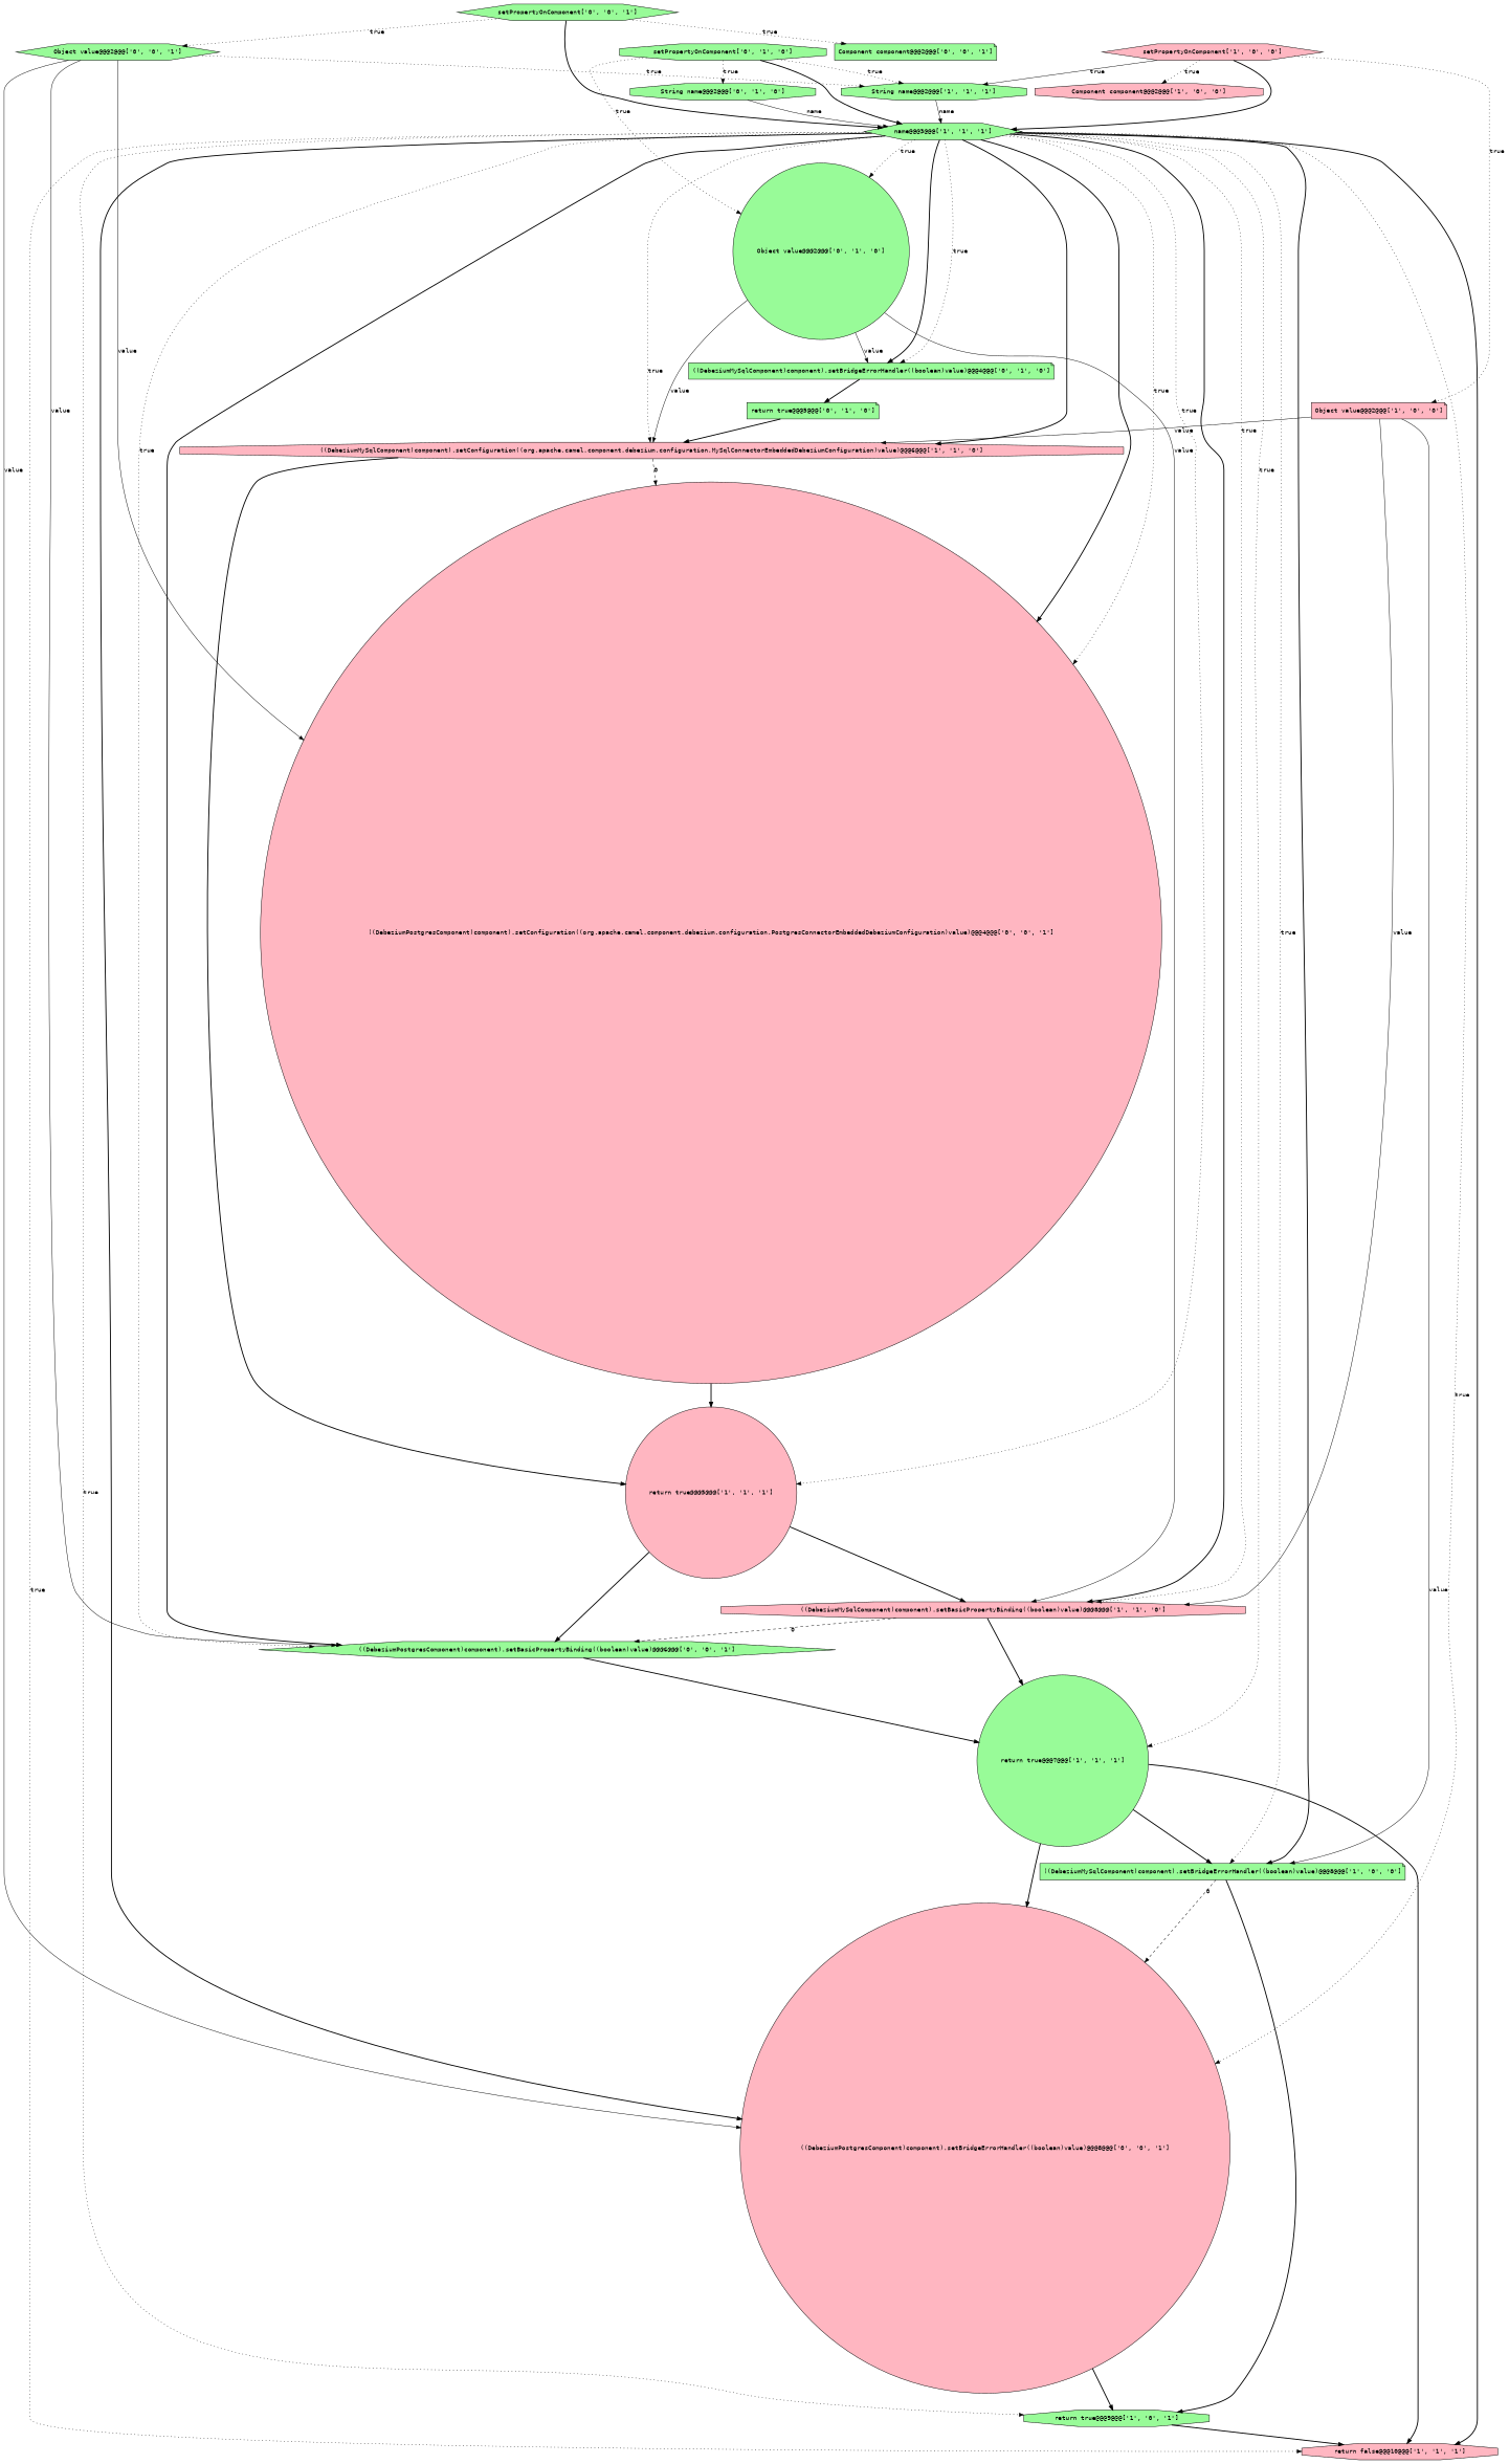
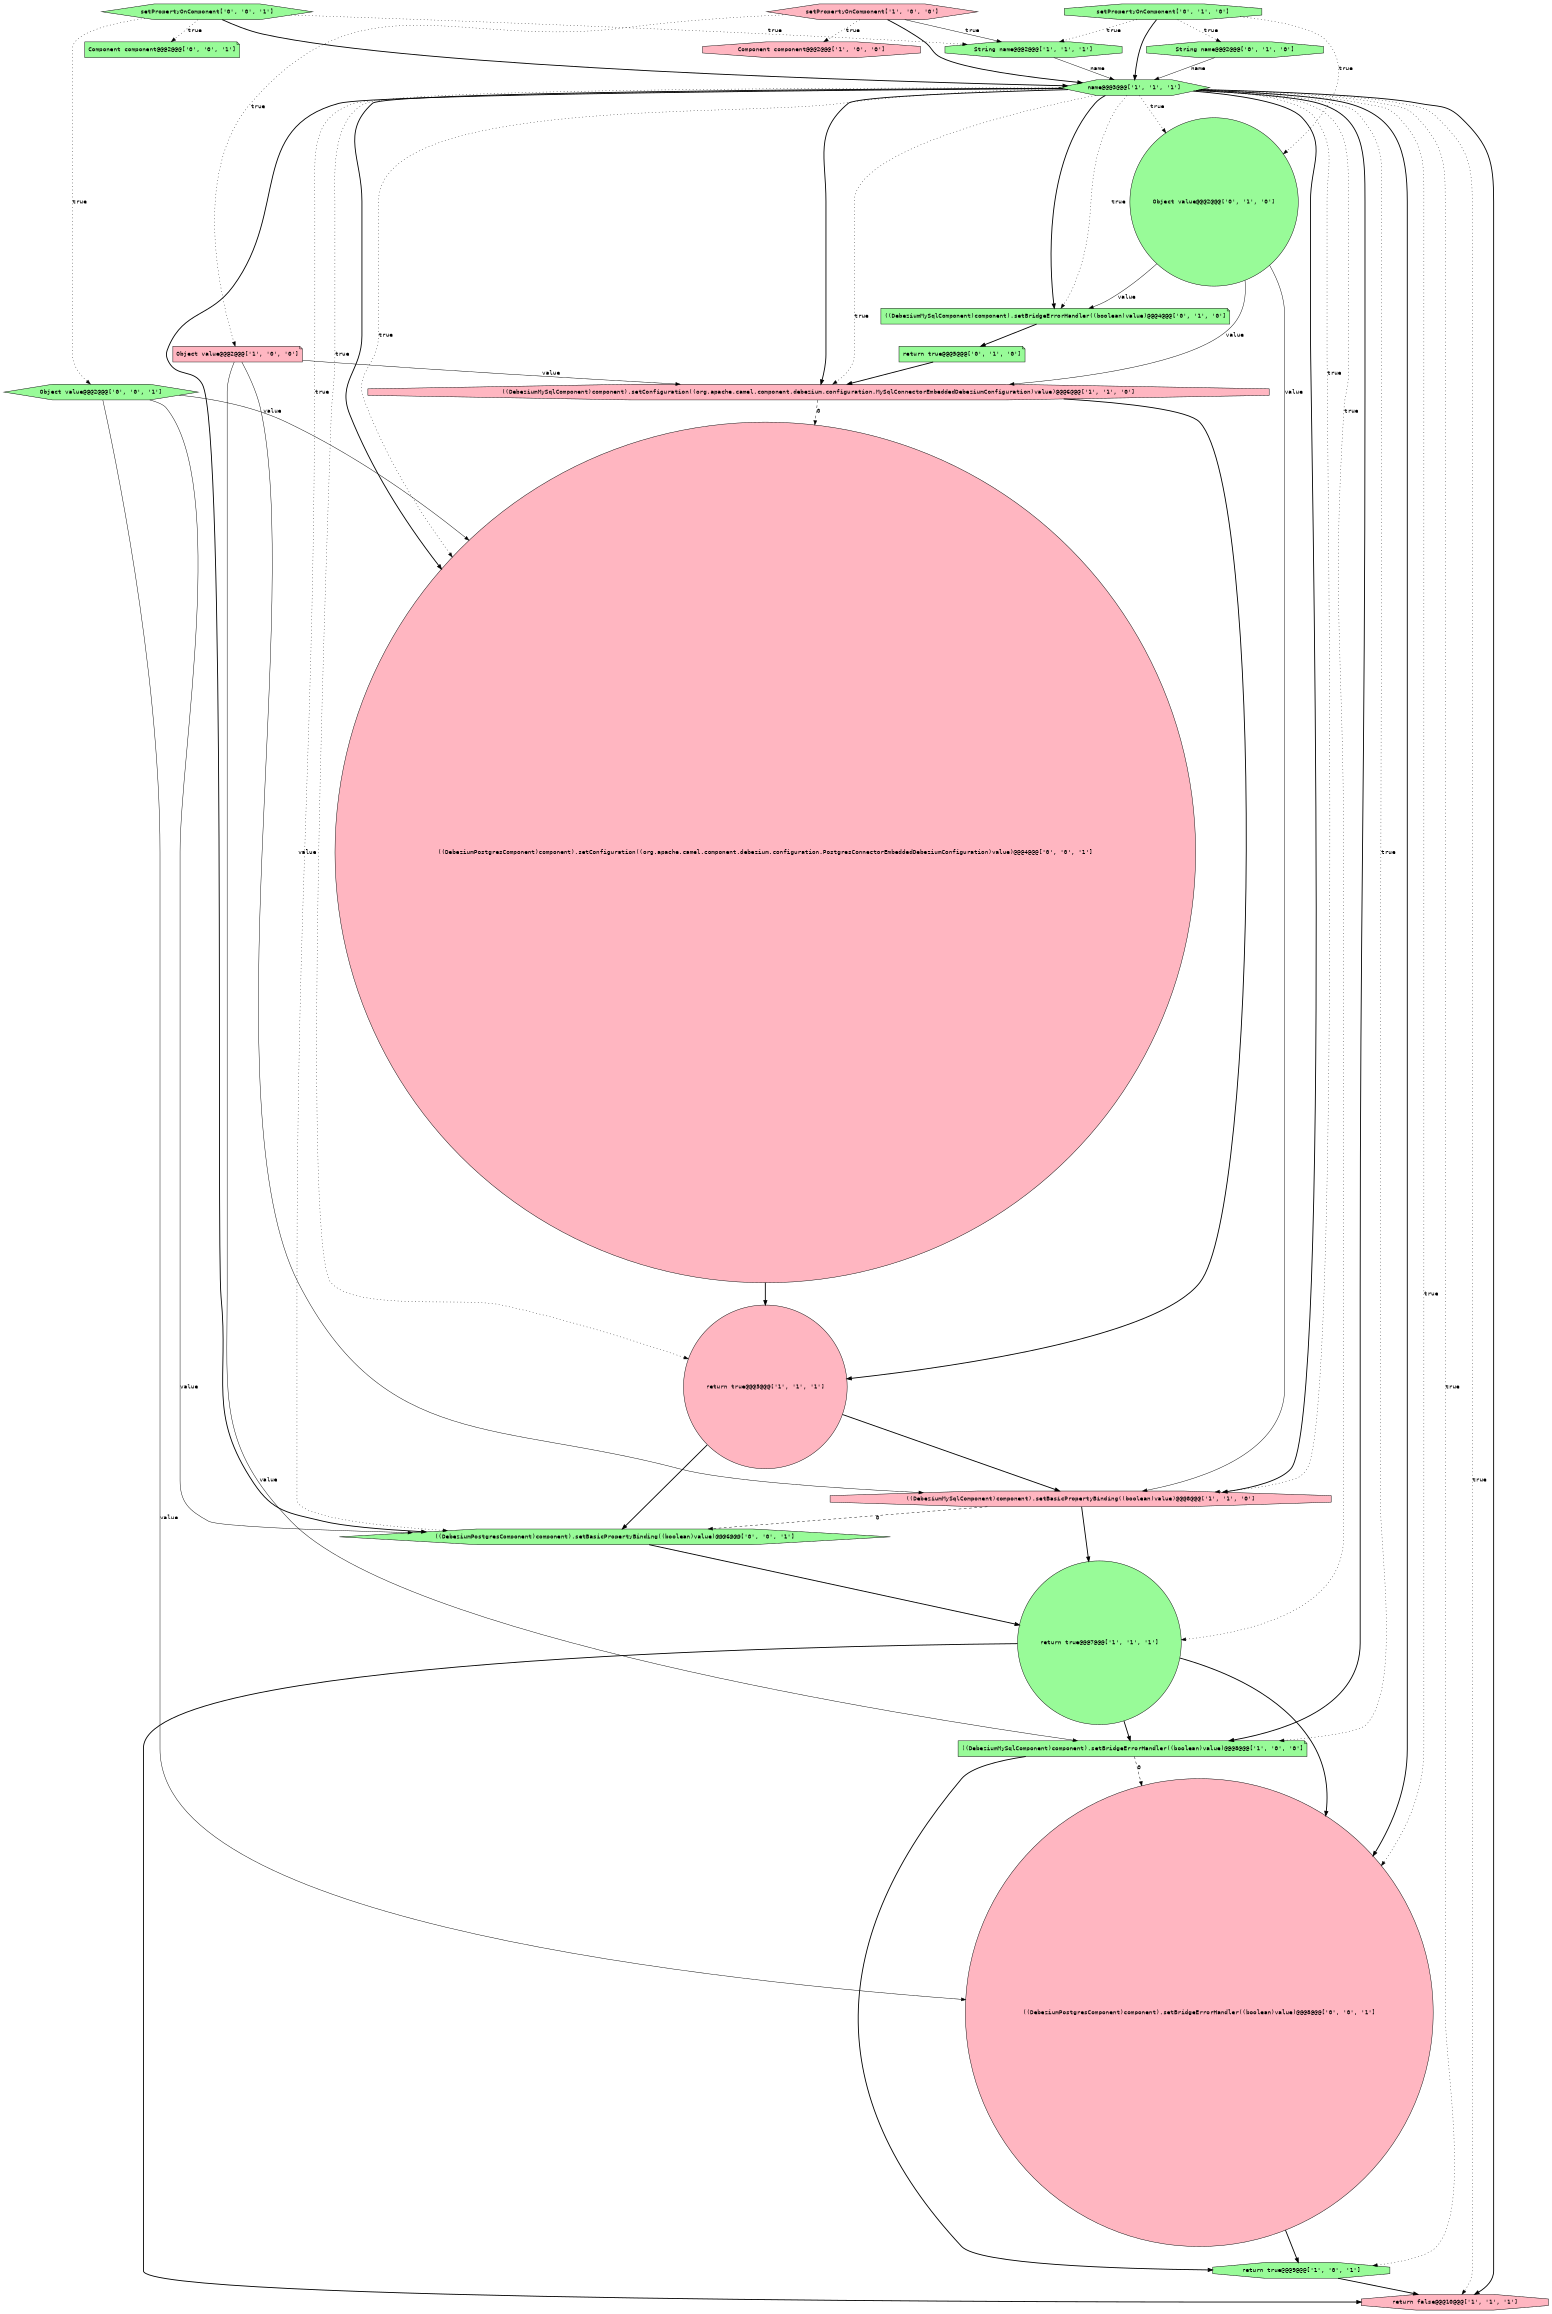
  digraph {
    fontname="DejaVu Sans Mono"
    node [fillcolor=palegreen fontname="DejaVu Sans Mono" shape=octagon style=filled]
    edge [fontname="DejaVu Sans Mono" style=bold]
    n1 [fillcolor=lightpink label="((DebeziumMySqlComponent)component).setBasicPropertyBinding((boolean)value)@@@8@@@['1', '1', '0']"]
    n2 [label="return true@@@7@@@['1', '1', '1']" shape=circle]
    n3 [label="((DebeziumPostgresComponent)component).setBasicPropertyBinding((boolean)value)@@@6@@@['0', '0', '1']" shape=hexagon]
    n4 [fillcolor=lightpink label="((DebeziumPostgresComponent)component).setBridgeErrorHandler((boolean)value)@@@8@@@['0', '0', '1']" shape=circle]
    n5 [label="((DebeziumMySqlComponent)component).setBridgeErrorHandler((boolean)value)@@@8@@@['1', '0', '0']" shape=note]
    n6 [fillcolor=lightpink label="return false@@@10@@@['1', '1', '1']"]
    n7 [label="return true@@@9@@@['1', '0', '1']"]
    n8 [label="String name@@@2@@@['1', '1', '1']"]
    n9 [label="name@@@3@@@['1', '1', '1']" shape=hexagon]
    n10 [fillcolor=lightpink label="((DebeziumMySqlComponent)component).setConfiguration((org.apache.camel.component.debezium.configuration.MySqlConnectorEmbeddedDebeziumConfiguration)value)@@@6@@@['1', '1', '0']"]
    n11 [label="((DebeziumMySqlComponent)component).setBridgeErrorHandler((boolean)value)@@@4@@@['0', '1', '0']" shape=note]
    n12 [label="Object value@@@2@@@['0', '1', '0']" shape=circle]
    n13 [fillcolor=lightpink label="((DebeziumPostgresComponent)component).setConfiguration((org.apache.camel.component.debezium.configuration.PostgresConnectorEmbeddedDebeziumConfiguration)value)@@@4@@@['0', '0', '1']" shape=circle]
    n14 [fillcolor=lightpink label="return true@@@5@@@['1', '1', '1']" shape=circle]
    n15 [label="String name@@@2@@@['0', '1', '0']"]
    n16 [label="return true@@@5@@@['0', '1', '0']" shape=note]
    n17 [fillcolor=lightpink label="Object value@@@2@@@['1', '0', '0']" shape=note]
    n18 [label="setPropertyOnComponent['0', '1', '0']"]
    n19 [label="Component component@@@2@@@['0', '0', '1']" shape=note]
    n20 [label="Object value@@@2@@@['0', '0', '1']" shape=hexagon]
    n21 [fillcolor=lightpink label="Component component@@@2@@@['1', '0', '0']"]
    n22 [fillcolor=lightpink label="setPropertyOnComponent['1', '0', '0']" shape=hexagon]
    n23 [label="setPropertyOnComponent['0', '0', '1']" shape=hexagon]
    n1 -> n2
    n1 -> n3 [label=0 style=dashed]
    n2 -> n4
    n2 -> n5
    n2 -> n6
    n3 -> n2
    n4 -> n7
    n5 -> n4 [label=0 style=dashed]
    n5 -> n7
    n7 -> n6
    n8 -> n9 [label=name style=solid]
    n9 -> n1
    n9 -> n1 [label=true style=dotted]
    n9 -> n2 [label=true style=dotted]
    n9 -> n3 [label=true style=dotted]
    n9 -> n3
    n9 -> n4
    n9 -> n4 [label=true style=dotted]
    n9 -> n5
    n9 -> n5 [label=true style=dotted]
    n9 -> n6 [label=true style=dotted]
    n9 -> n6
    n9 -> n7 [label=true style=dotted]
    n9 -> n10
    n9 -> n10 [label=true style=dotted]
    n9 -> n11
    n9 -> n11 [label=true style=dotted]
    n9 -> n12 [label=true style=dotted]
    n9 -> n13
    n9 -> n13 [label=true style=dotted]
    n9 -> n14 [label=true style=dotted]
    n10 -> n13 [label=0 style=dashed]
    n10 -> n14
    n11 -> n16
    n12 -> n1 [label=value style=solid]
    n12 -> n10 [label=value style=solid]
    n12 -> n11 [label=value style=solid]
    n13 -> n14
    n14 -> n1
    n14 -> n3
    n15 -> n9 [label=name style=solid]
    n16 -> n10
    n17 -> n1 [label=value style=solid]
    n17 -> n5 [label=value style=solid]
    n17 -> n10 [label=value style=solid]
    n18 -> n8 [label=true style=dotted]
    n18 -> n9
    n18 -> n12 [label=true style=dotted]
    n18 -> n15 [label=true style=dotted]
    n20 -> n3 [label=value style=solid]
    n20 -> n4 [label=value style=solid]
    n20 -> n13 [label=value style=solid]
    n22 -> n8 [label=true style=solid]
    n22 -> n9
    n22 -> n17 [label=true style=dotted]
    n22 -> n21 [label=true style=dotted]
-   n20 -> n8 [label=true style=dotted]
+   n23 -> n8 [label=true style=dotted]
    n23 -> n9
    n23 -> n19 [label=true style=dotted]
    n23 -> n20 [label=true style=dotted]
  }
